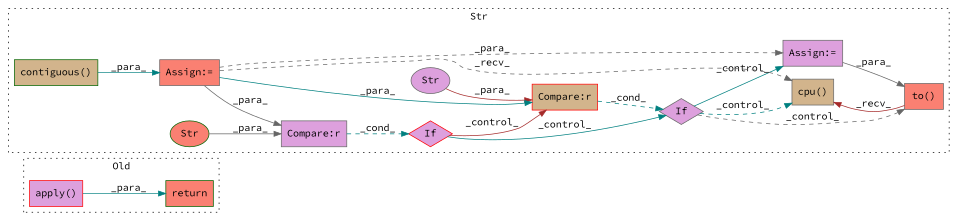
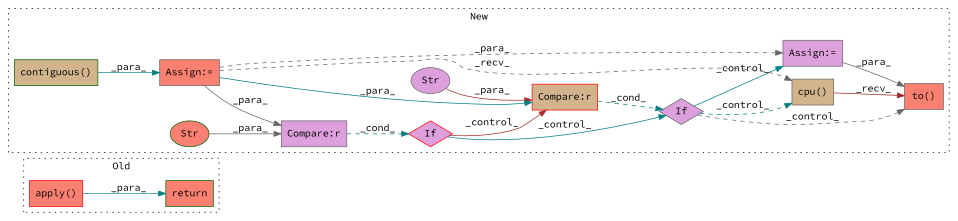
  digraph {
    fontname="Source Code Pro"
    rankdir=LR
    node [a=75 color=gray40 fillcolor=plum fontname="Source Code Pro" l=3 s=1070 shape=box style=filled]
    edge [color=teal fontname="Source Code Pro" style=solid]
-   n1 [color=red l="20,1" label="apply()" s="1305,1337"]
+   n1 [color=red fillcolor=salmon l="20,1" label="apply()" s="1305,1337"]
    n2 [a=93 color=darkgreen fillcolor=salmon l=7 label=return s=1298]
    n3 [fillcolor=tan l=12 label="cpu()" s=1275]
    n4 [fillcolor=salmon l="123,1" label="to()" s="1239,1368"]
    n5 [a=96 l=0 label=If shape=diamond]
    n6 [color=darkgreen fillcolor=tan l=19 label="contiguous()" s=326]
    n7 [a=96 color=red label=If s=951 shape=diamond]
    n8 [a=40 l=28 label="Compare:r" s=954]
    n9 [a=66 color=darkgreen fillcolor=salmon l=6 label=Str s=976 shape=ellipse]
    n10 [a=40 color=red fillcolor=tan l=27 label="Compare:r"]
    n11 [a=66 l=5 label=Str s=1092 shape=ellipse]
    n12 [a=68 fillcolor=salmon label="Assign:=" s=323]
    n13 [a=68 label="Assign:=" s=1203]
    subgraph cluster_1 {
      label=Old
      style=dotted
      n1
      n2
    }
    subgraph cluster_2 {
-     label=Str
+     label=New
      style=dotted
      n3
      n4
      n5
      n6
      n7
      n8
      n9
      n10
      n11
      n12
      n13
    }
    n1 -> n2 [label=_para_]
-   n4 -> n3 [color=brown label=_recv_]
+   n3 -> n4 [color=brown label=_recv_]
    n5 -> n3 [label=_control_ style=dashed]
    n5 -> n4 [color=gray40 label=_control_ style=dashed]
    n5 -> n13 [label=_control_]
    n6 -> n12 [label=_para_]
    n7 -> n5 [label=_control_]
    n7 -> n10 [color=brown label=_control_]
    n8 -> n7 [label=_cond_ style=dashed]
    n9 -> n8 [color=gray40 label=_para_]
    n10 -> n5 [label=_cond_ style=dashed]
    n11 -> n10 [color=brown label=_para_]
    n12 -> n3 [color=gray40 label=_recv_ style=dashed]
    n12 -> n8 [color=gray40 label=_para_]
    n12 -> n10 [label=_para_]
    n12 -> n13 [color=gray40 label=_para_ style=dashed]
    n13 -> n4 [color=gray40 label=_para_]
  }
